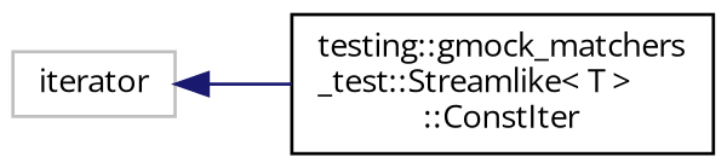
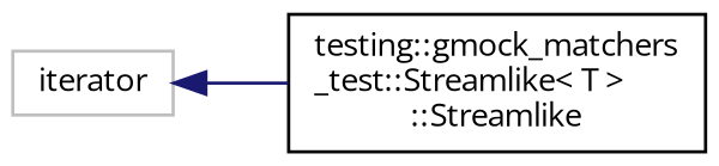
  digraph {
    rankdir=LR
    fontname="Open Sans"
    node [fillcolor=white fontname="Open Sans" fontsize=10 shape=record style=filled]
    n1 [color=grey75 height=0.2 label=iterator width=0.4]
-   n2 [color=black height=0.2 label="testing::gmock_matchers\l_test::Streamlike\< T \>\l::ConstIter" width=0.4]
+   n2 [color=black height=0.2 label="testing::gmock_matchers\l_test::Streamlike\< T \>\l::Streamlike" width=0.4]
    n1 -> n2 [color=midnightblue dir=back fontname="Open Sans" fontsize=10 labelfontname=Helvetica labelfontsize=10 style=solid]
  }
